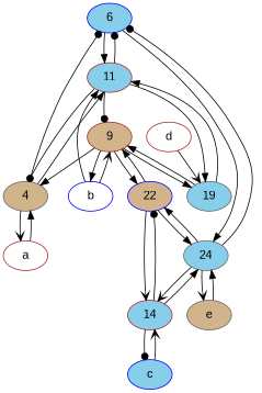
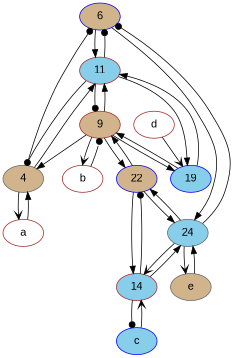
  digraph {
    fontname="Liberation Sans"
    node [color=brown fillcolor=tan fontname="Liberation Sans" style=filled]
    edge [arrowhead=normal fontname="Liberation Sans"]
-   6 [color=blue fillcolor=skyblue]
+   6 [color=blue]
    11 [fillcolor=skyblue]
    24 [color=gray40 fillcolor=skyblue]
    4 [color=gray40]
-   19 [color=gray40 fillcolor=skyblue]
+   19 [color=blue fillcolor=skyblue]
    9
    a [fillcolor=white]
    14 [fillcolor=skyblue]
    22 [color=blue]
    e [color=gray40]
    c [color=blue fillcolor=skyblue]
    d [fillcolor=white]
-   b [color=blue fillcolor=white]
+   b [fillcolor=white]
    6 -> 11
    6 -> 24
    11 -> 6 [arrowhead=dot]
    11 -> 4 [arrowhead=dot]
    11 -> 19
    11 -> 9 [arrowhead=dot]
    24 -> 6 [arrowhead=dot]
    24 -> 14 [arrowhead=vee]
    24 -> 22
    24 -> e [arrowhead=vee]
    4 -> 6 [arrowhead=dot]
    4 -> 11
    4 -> a [arrowhead=vee]
    19 -> 11
    19 -> 9
-   b -> 11
+   9 -> 11
    9 -> 4
    9 -> 19
    9 -> 22
-   9 -> b
+   9 -> b [arrowhead=vee]
    a -> 4
    14 -> 24
    14 -> 22 [arrowhead=dot]
    14 -> c [arrowhead=dot]
    22 -> 24
    22 -> 9
-   22 -> 14 [arrowhead=vee]
+   22 -> 14
    e -> 24
    c -> 14 [arrowhead=vee]
    d -> 19 [arrowhead=vee]
-   b -> 9 [arrowhead=vee]
+   b -> 9 [arrowhead=dot]
  }
